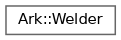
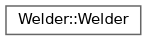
  digraph {
    rankdir=LR
-   n1 [color=grey40 fillcolor=white fontname=Helvetica fontsize=10 height=0.2 label="Ark::Welder" shape=box style=filled width=0.4]
+   n1 [color=grey40 fillcolor=white fontname=Helvetica fontsize=10 height=0.2 label="Welder::Welder" shape=box style=filled width=0.4]
  }
